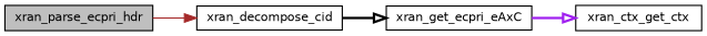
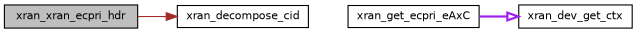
  digraph {
    rankdir=LR
    node [color=black fillcolor=white fontname=Helvetica fontsize=10 shape=record style=filled]
    edge [arrowhead=onormal fontname=Helvetica fontsize=10 labelfontname=Helvetica labelfontsize=10 style=bold]
-   n1 [fillcolor=grey75 fontcolor=black height=0.2 label=xran_parse_ecpri_hdr width=0.4]
+   n1 [fillcolor=grey75 fontcolor=black height=0.2 label=xran_xran_ecpri_hdr width=0.4]
    n2 [height=0.2 label=xran_decompose_cid width=0.4]
    n3 [height=0.2 label=xran_get_ecpri_eAxC width=0.4]
-   n4 [height=0.2 label=xran_ctx_get_ctx width=0.4]
+   n4 [height=0.2 label=xran_dev_get_ctx width=0.4]
    n1 -> n2 [arrowhead=normal color=brown style=solid]
-   n2 -> n3 [color=black]
    n3 -> n4 [color=purple]
  }
